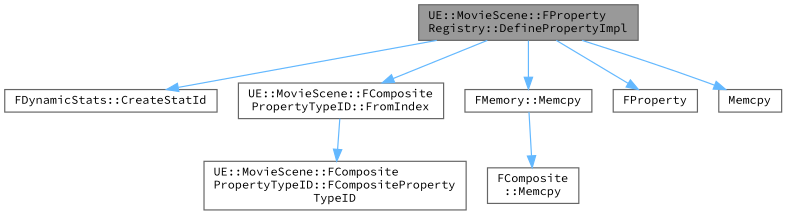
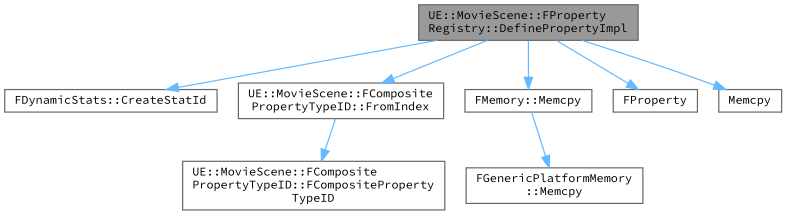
  digraph {
    fontname="Source Code Pro"
    rankdir=TB
    node [color=grey40 fillcolor=white fontname="Source Code Pro" fontsize=10 shape=box style=filled]
    edge [color=steelblue1 fontname="Source Code Pro" fontsize=10 labelfontname=Helvetica labelfontsize=10 style=solid]
    n1 [color=gray40 fillcolor=grey60 fontcolor=black height=0.2 label="UE::MovieScene::FProperty\lRegistry::DefinePropertyImpl" width=0.4]
    n2 [height=0.2 label="FDynamicStats::CreateStatId" width=0.4]
    n3 [height=0.2 label="UE::MovieScene::FComposite\lPropertyTypeID::FromIndex" width=0.4]
    n4 [height=0.2 label="FMemory::Memcpy" width=0.4]
    n5 [height=0.2 label=FProperty width=0.4]
    n6 [height=0.2 label=Memcpy width=0.4]
    n7 [height=0.2 label="UE::MovieScene::FComposite\lPropertyTypeID::FCompositeProperty\lTypeID" width=0.4]
-   n8 [height=0.2 label="FComposite\l::Memcpy" width=0.4]
+   n8 [height=0.2 label="FGenericPlatformMemory\l::Memcpy" width=0.4]
    n1 -> n2
    n1 -> n3
    n1 -> n4
    n1 -> n5
    n1 -> n6
    n3 -> n7
    n4 -> n8
  }
